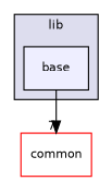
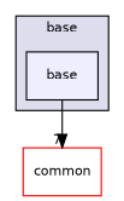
  digraph {
    compound=true
    node [fontname=Helvetica fontsize=10 shape=box style=filled]
    n1 [fillcolor="#eeeeff" label=base pencolor=black]
    n2 [color=red fillcolor=white label=common]
    subgraph cluster_1 {
      bgcolor="#ddddee"
      fontname=Helvetica
      fontsize=10
-     label=lib
+     label=base
      pencolor=black
      n1
    }
    n1 -> n2 [headlabel=7 labeldistance=1.5 labelfontname=Helvetica labelfontsize=10]
  }
